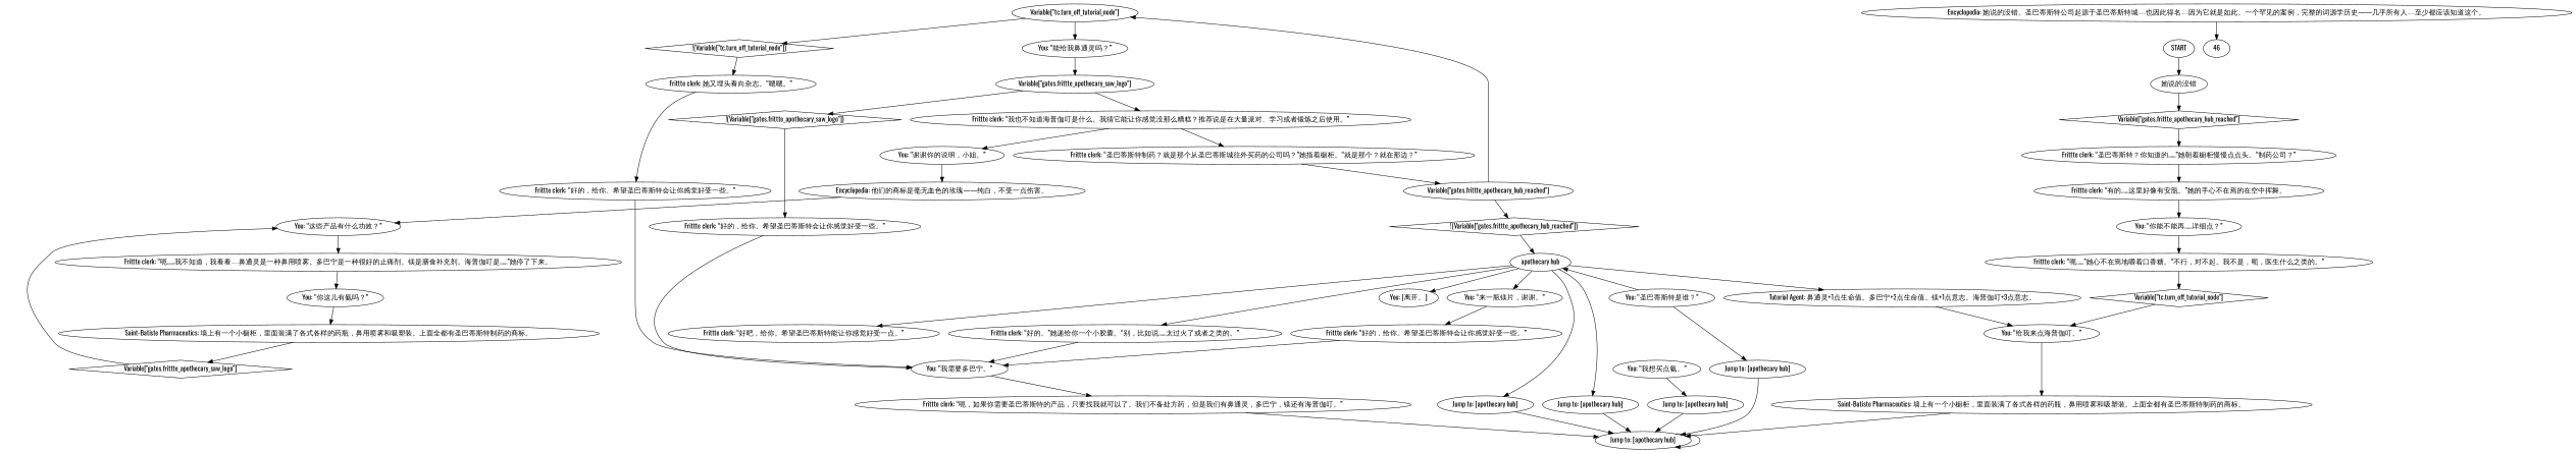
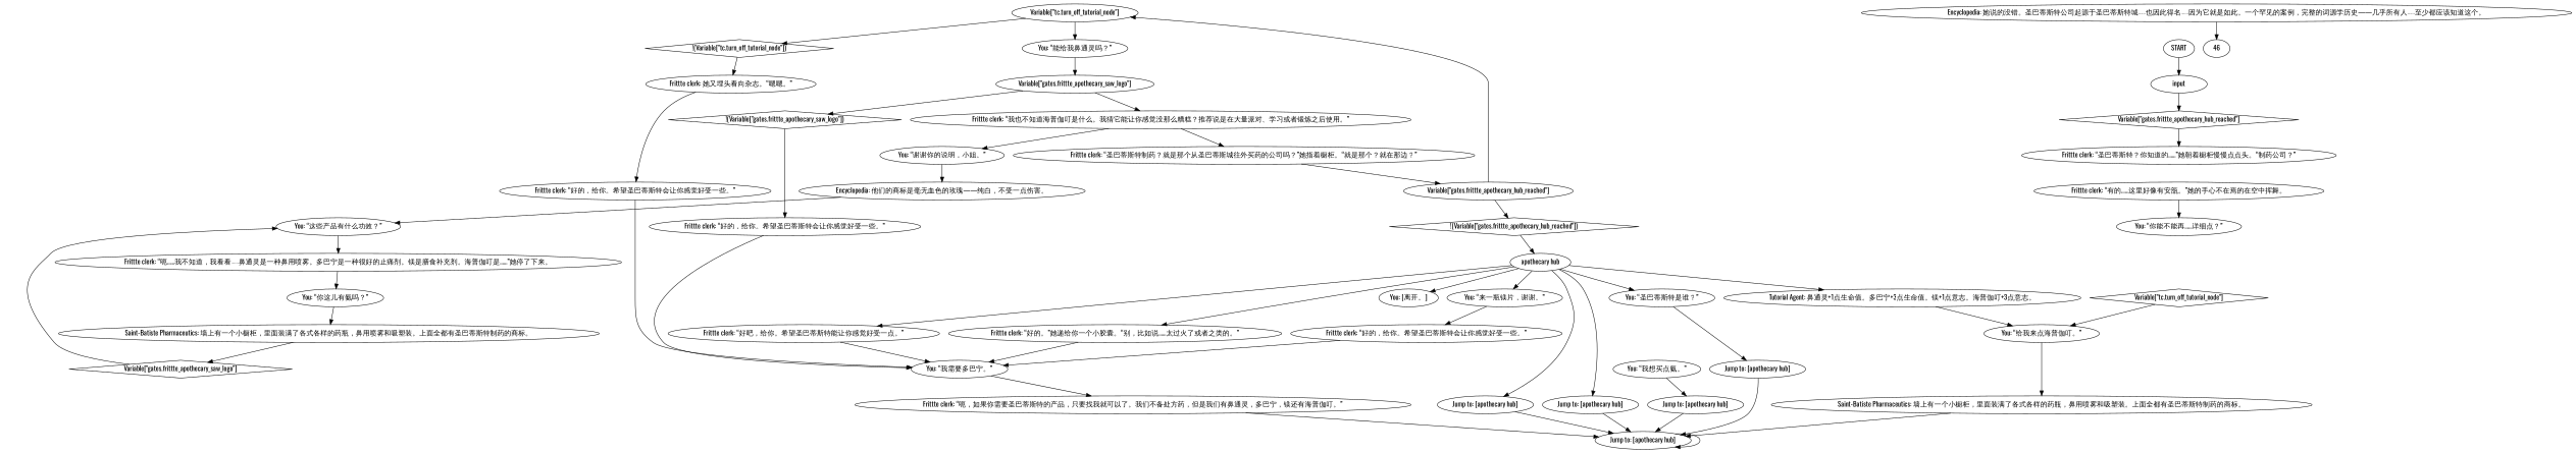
  digraph {
    fontname=Oswald
    node [fontname=Oswald]
    edge [fontname=Oswald]
    n1 [label=START]
-   n2 [label="她说的没错"]
+   n2 [label=input]
    n3 [label="Variable[\"gates.frittte_apothecary_hub_reached\"]" shape=diamond]
    n4 [label="Frittte clerk: “圣巴蒂斯特？你知道的……”她朝着橱柜慢慢点点头。“制药公司？”"]
    n5 [label="You: “来一瓶镁片，谢谢。”"]
    n6 [label="Frittte clerk: “好的，给你。希望圣巴蒂斯特会让你感觉好受一些。”"]
    n7 [label="You: “我需要多巴宁。”"]
    n8 [label="You: [离开。]"]
    n9 [label="Frittte clerk: “呃……我不知道，我看看……鼻通灵是一种鼻用喷雾。多巴宁是一种很好的止痛剂。镁是膳食补充剂。海普伽叮是……”她停了下来。"]
    n10 [label="You: “你这儿有氨吗？”"]
    n11 [label="Saint-Batiste Pharmaceutics: 墙上有一个小橱柜，里面装满了各式各样的药瓶，鼻用喷雾和吸塑装。上面全都有圣巴蒂斯特制药的商标。"]
-   n12 [label="Frittte clerk: “呃……”她心不在焉地嚼着口香糖。“不行，对不起。我不是，呃，医生什么之类的。”"]
    n13 [label="Variable[\"tc.turn_off_tutorial_node\"]" shape=diamond]
    n14 [label="You: “给我来点海普伽叮。”"]
    n15 [label="Encyclopedia: 她说的没错。圣巴蒂斯特公司起源于圣巴蒂斯特城……也因此得名……因为它就是如此。一个罕见的案例，完整的词源学历史——几乎所有人……至少都应该知道这个。"]
    46
    n17 [label="Variable[\"gates.frittte_apothecary_hub_reached\"]"]
    n18 [label="!(Variable[\"gates.frittte_apothecary_hub_reached\"])" shape=diamond]
    n19 [label="Variable[\"tc.turn_off_tutorial_node\"]"]
    n20 [label="apothecary hub"]
    n21 [label="!(Variable[\"tc.turn_off_tutorial_node\"])" shape=diamond]
    n22 [label="You: “能给我鼻通灵吗？”"]
    n23 [label="Frittte clerk: “有的……这里好像有安瓿。”她的手心不在焉的在空中挥舞。"]
    n24 [label="You: “圣巴蒂斯特是谁？”"]
    n25 [label="Frittte clerk: “好吧，给你。希望圣巴蒂斯特能让你感觉好受一点。”"]
    n26 [label="Jump to: [apothecary hub]"]
    n27 [label="Frittte clerk: “好的。”她递给你一个小胶囊。“别，比如说……太过火了或者之类的。”"]
    n28 [label="Tutorial Agent: 鼻通灵+1点生命值。多巴宁+3点生命值。镁+1点意志。海普伽叮+3点意志。"]
    n29 [label="Jump to: [apothecary hub]"]
    n30 [label="Frittte clerk: 她又埋头看向杂志。“嗯嗯。”"]
    n31 [label="Variable[\"gates.frittte_apothecary_saw_logo\"]"]
    n32 [label="Saint-Batiste Pharmaceutics: 墙上有一个小橱柜，里面装满了各式各样的药瓶，鼻用喷雾和吸塑装。上面全都有圣巴蒂斯特制药的商标。"]
    n33 [label="Frittte clerk: “好的，给你。希望圣巴蒂斯特会让你感觉好受一些。”"]
    n34 [label="!(Variable[\"gates.frittte_apothecary_saw_logo\"])" shape=diamond]
    n35 [label="Frittte clerk: “我也不知道海普伽叮是什么。我猜它能让你感觉没那么糟糕？推荐说是在大量派对、学习或者锻炼之后使用。”"]
    n36 [label="Jump to: [apothecary hub]"]
    n37 [label="Jump to: [apothecary hub]"]
    n38 [label="You: “我想买点氨。”"]
    n39 [label="Jump to: [apothecary hub]"]
    n40 [label="Frittte clerk: “呃，如果你需要圣巴蒂斯特的产品，只要找我就可以了。我们不备处方药，但是我们有鼻通灵，多巴宁，镁还有海普伽叮。”"]
    n41 [label="Frittte clerk: “好的，给你。希望圣巴蒂斯特会让你感觉好受一些。”"]
    n42 [label="You: “谢谢你的说明，小姐。”"]
    n43 [label="Frittte clerk: “圣巴蒂斯特制药？就是那个从圣巴蒂斯城往外买药的公司吗？”她指着橱柜。“就是那个？就在那边？”"]
    n44 [label="Variable[\"gates.frittte_apothecary_saw_logo\"]" shape=diamond]
    n45 [label="You: “这些产品有什么功效？”"]
    n46 [label="Encyclopedia: 他们的商标是毫无血色的玫瑰——纯白，不受一点伤害。"]
    n47 [label="You: “你能不能再……详细点？”"]
    n1 -> n2
    n2 -> n3
    n3 -> n4
-   n4 -> n23
    n5 -> n6
    n6 -> n7
    n7 -> n40
    n9 -> n10
    n10 -> n11
    n11 -> n44
-   n12 -> n13
    n13 -> n14
    n14 -> n32
    n15 -> 46
    n17 -> n18
    n17 -> n19
    n18 -> n20
    n19 -> n21
    n19 -> n22
    n20 -> n5
    n20 -> n8
-   n24 -> n20
+   n20 -> n24
    n20 -> n25
    n20 -> n26
    n20 -> n27
    n20 -> n28
    n20 -> n29
    n21 -> n30
    n22 -> n31
    n23 -> n47
    n24 -> n36
+   n25 -> n7
    n26 -> n37
    n27 -> n7
    n28 -> n14
    n29 -> n37
    n30 -> n33
    n31 -> n34
    n31 -> n35
    n32 -> n37
    n33 -> n7
    n34 -> n41
    n35 -> n42
    n35 -> n43
    n36 -> n37
    n37 -> n37
    n38 -> n39
    n39 -> n37
    n40 -> n37
    n41 -> n7
    n42 -> n46
    n43 -> n17
    n44 -> n45
    n45 -> n9
    n46 -> n45
-   n47 -> n12
  }
